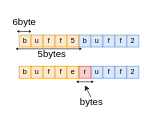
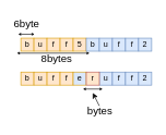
  <mxCell id="0" />
  <mxCell id="1" parent="0" />
  <mxCell id="2" value="b" style="whiteSpace=wrap;html=1;aspect=fixed;fillColor=#ffe6cc;strokeColor=#d79b00;" vertex="1" parent="1"><mxGeometry x="31" y="58" width="20" height="20" as="geometry" /></mxCell>
  <mxCell id="3" value="u" style="whiteSpace=wrap;html=1;aspect=fixed;fillColor=#ffe6cc;strokeColor=#d79b00;" vertex="1" parent="1"><mxGeometry x="51" y="58" width="20" height="20" as="geometry" /></mxCell>
  <mxCell id="4" value="f" style="whiteSpace=wrap;html=1;aspect=fixed;fillColor=#ffe6cc;strokeColor=#d79b00;" vertex="1" parent="1"><mxGeometry x="71" y="58" width="20" height="20" as="geometry" /></mxCell>
  <mxCell id="5" value="f" style="whiteSpace=wrap;html=1;aspect=fixed;fillColor=#ffe6cc;strokeColor=#d79b00;" vertex="1" parent="1"><mxGeometry x="91" y="58" width="20" height="20" as="geometry" /></mxCell>
  <mxCell id="6" value="5" style="whiteSpace=wrap;html=1;aspect=fixed;fillColor=#ffe6cc;strokeColor=#d79b00;" vertex="1" parent="1"><mxGeometry x="111" y="58" width="20" height="20" as="geometry" /></mxCell>
  <mxCell id="7" value="b" style="whiteSpace=wrap;html=1;aspect=fixed;fillColor=#dae8fc;strokeColor=#6c8ebf;" vertex="1" parent="1"><mxGeometry x="131" y="58" width="20" height="20" as="geometry" /></mxCell>
  <mxCell id="8" value="u" style="whiteSpace=wrap;html=1;aspect=fixed;fillColor=#dae8fc;strokeColor=#6c8ebf;" vertex="1" parent="1"><mxGeometry x="151" y="58" width="20" height="20" as="geometry" /></mxCell>
  <mxCell id="9" value="f" style="whiteSpace=wrap;html=1;aspect=fixed;fillColor=#dae8fc;strokeColor=#6c8ebf;" vertex="1" parent="1"><mxGeometry x="171" y="58" width="20" height="20" as="geometry" /></mxCell>
  <mxCell id="10" value="f" style="whiteSpace=wrap;html=1;aspect=fixed;fillColor=#dae8fc;strokeColor=#6c8ebf;" vertex="1" parent="1"><mxGeometry x="191" y="58" width="20" height="20" as="geometry" /></mxCell>
  <mxCell id="11" value="2" style="whiteSpace=wrap;html=1;aspect=fixed;fillColor=#dae8fc;strokeColor=#6c8ebf;" vertex="1" parent="1"><mxGeometry x="211" y="58" width="20" height="20" as="geometry" /></mxCell>
  <mxCell id="12" value="b" style="whiteSpace=wrap;html=1;aspect=fixed;fillColor=#ffe6cc;strokeColor=#d79b00;" vertex="1" parent="1"><mxGeometry x="31" y="110" width="20" height="20" as="geometry" /></mxCell>
  <mxCell id="13" value="u" style="whiteSpace=wrap;html=1;aspect=fixed;fillColor=#ffe6cc;strokeColor=#d79b00;" vertex="1" parent="1"><mxGeometry x="51" y="110" width="20" height="20" as="geometry" /></mxCell>
  <mxCell id="14" value="f" style="whiteSpace=wrap;html=1;aspect=fixed;fillColor=#ffe6cc;strokeColor=#d79b00;" vertex="1" parent="1"><mxGeometry x="71" y="110" width="20" height="20" as="geometry" /></mxCell>
  <mxCell id="15" value="f" style="whiteSpace=wrap;html=1;aspect=fixed;fillColor=#ffe6cc;strokeColor=#d79b00;" vertex="1" parent="1"><mxGeometry x="91" y="110" width="20" height="20" as="geometry" /></mxCell>
- <mxCell id="16" value="e" style="whiteSpace=wrap;html=1;aspect=fixed;fillColor=#ffe6cc;strokeColor=#d79b00;" vertex="1" parent="1"><mxGeometry x="111" y="110" width="20" height="20" as="geometry" /></mxCell>
+ <mxCell id="16" value="e" style="whiteSpace=wrap;html=1;aspect=fixed;fillColor=#dae8fc;strokeColor=#d79b00;" vertex="1" parent="1"><mxGeometry x="111" y="110" width="20" height="20" as="geometry" /></mxCell>
  <mxCell id="17" value="u" style="whiteSpace=wrap;html=1;aspect=fixed;fillColor=#dae8fc;strokeColor=#6c8ebf;" vertex="1" parent="1"><mxGeometry x="151" y="110" width="20" height="20" as="geometry" /></mxCell>
  <mxCell id="18" value="f" style="whiteSpace=wrap;html=1;aspect=fixed;fillColor=#dae8fc;strokeColor=#6c8ebf;" vertex="1" parent="1"><mxGeometry x="171" y="110" width="20" height="20" as="geometry" /></mxCell>
  <mxCell id="19" value="f" style="whiteSpace=wrap;html=1;aspect=fixed;fillColor=#dae8fc;strokeColor=#6c8ebf;" vertex="1" parent="1"><mxGeometry x="191" y="110" width="20" height="20" as="geometry" /></mxCell>
  <mxCell id="20" value="2" style="whiteSpace=wrap;html=1;aspect=fixed;fillColor=#dae8fc;strokeColor=#6c8ebf;" vertex="1" parent="1"><mxGeometry x="211" y="110" width="20" height="20" as="geometry" /></mxCell>
  <mxCell id="21" value="" style="endArrow=classic;startArrow=classic;html=1;rounded=0;endSize=2;startSize=2;" edge="1" parent="1"><mxGeometry width="50" height="50" relative="1" as="geometry"><mxPoint x="126" y="136" as="sourcePoint" /><mxPoint x="156" y="136" as="targetPoint" /></mxGeometry></mxCell>
  <mxCell id="22" value="" style="endArrow=classic;html=1;rounded=0;" edge="1" parent="1"><mxGeometry width="50" height="50" relative="1" as="geometry"><mxPoint x="151" y="162" as="sourcePoint" /><mxPoint x="141" y="142" as="targetPoint" /></mxGeometry></mxCell>
  <mxCell id="23" value="bytes" style="text;html=1;strokeColor=none;fillColor=none;align=center;verticalAlign=middle;whiteSpace=wrap;rounded=0;fontSize=16;" vertex="1" parent="1"><mxGeometry x="122" y="155" width="60" height="30" as="geometry" /></mxCell>
- <mxCell id="24" value="r" style="whiteSpace=wrap;html=1;aspect=fixed;fillColor=#f8cecc;strokeColor=#b85450;" vertex="1" parent="1"><mxGeometry x="131" y="110" width="20" height="20" as="geometry" /></mxCell>
+ <mxCell id="24" value="r" style="whiteSpace=wrap;html=1;aspect=fixed;fillColor=#ffe6cc;strokeColor=#b85450;" vertex="1" parent="1"><mxGeometry x="131" y="110" width="20" height="20" as="geometry" /></mxCell>
  <mxCell id="25" value="" style="endArrow=classic;startArrow=classic;html=1;rounded=0;endSize=2;startSize=2;" edge="1" parent="1"><mxGeometry width="50" height="50" relative="1" as="geometry"><mxPoint x="27" y="52" as="sourcePoint" /><mxPoint x="52" y="52" as="targetPoint" /></mxGeometry></mxCell>
  <mxCell id="26" value="6byte" style="text;html=1;strokeColor=none;fillColor=none;align=center;verticalAlign=middle;whiteSpace=wrap;rounded=0;fontSize=16;" vertex="1" parent="1"><mxGeometry x="20" y="20" width="40" height="30" as="geometry" /></mxCell>
  <mxCell id="27" value="" style="endArrow=classic;startArrow=classic;html=1;rounded=0;endSize=2;startSize=2;" edge="1" parent="1"><mxGeometry width="50" height="50" relative="1" as="geometry"><mxPoint x="25" y="81" as="sourcePoint" /><mxPoint x="136" y="81" as="targetPoint" /></mxGeometry></mxCell>
- <mxCell id="28" value="5bytes" style="text;html=1;strokeColor=none;fillColor=none;align=center;verticalAlign=middle;whiteSpace=wrap;rounded=0;fontSize=16;" vertex="1" parent="1"><mxGeometry x="66" y="74" width="40" height="30" as="geometry" /></mxCell>
+ <mxCell id="28" value="8bytes" style="text;html=1;strokeColor=none;fillColor=none;align=center;verticalAlign=middle;whiteSpace=wrap;rounded=0;fontSize=16;" vertex="1" parent="1"><mxGeometry x="66" y="74" width="40" height="30" as="geometry" /></mxCell>
